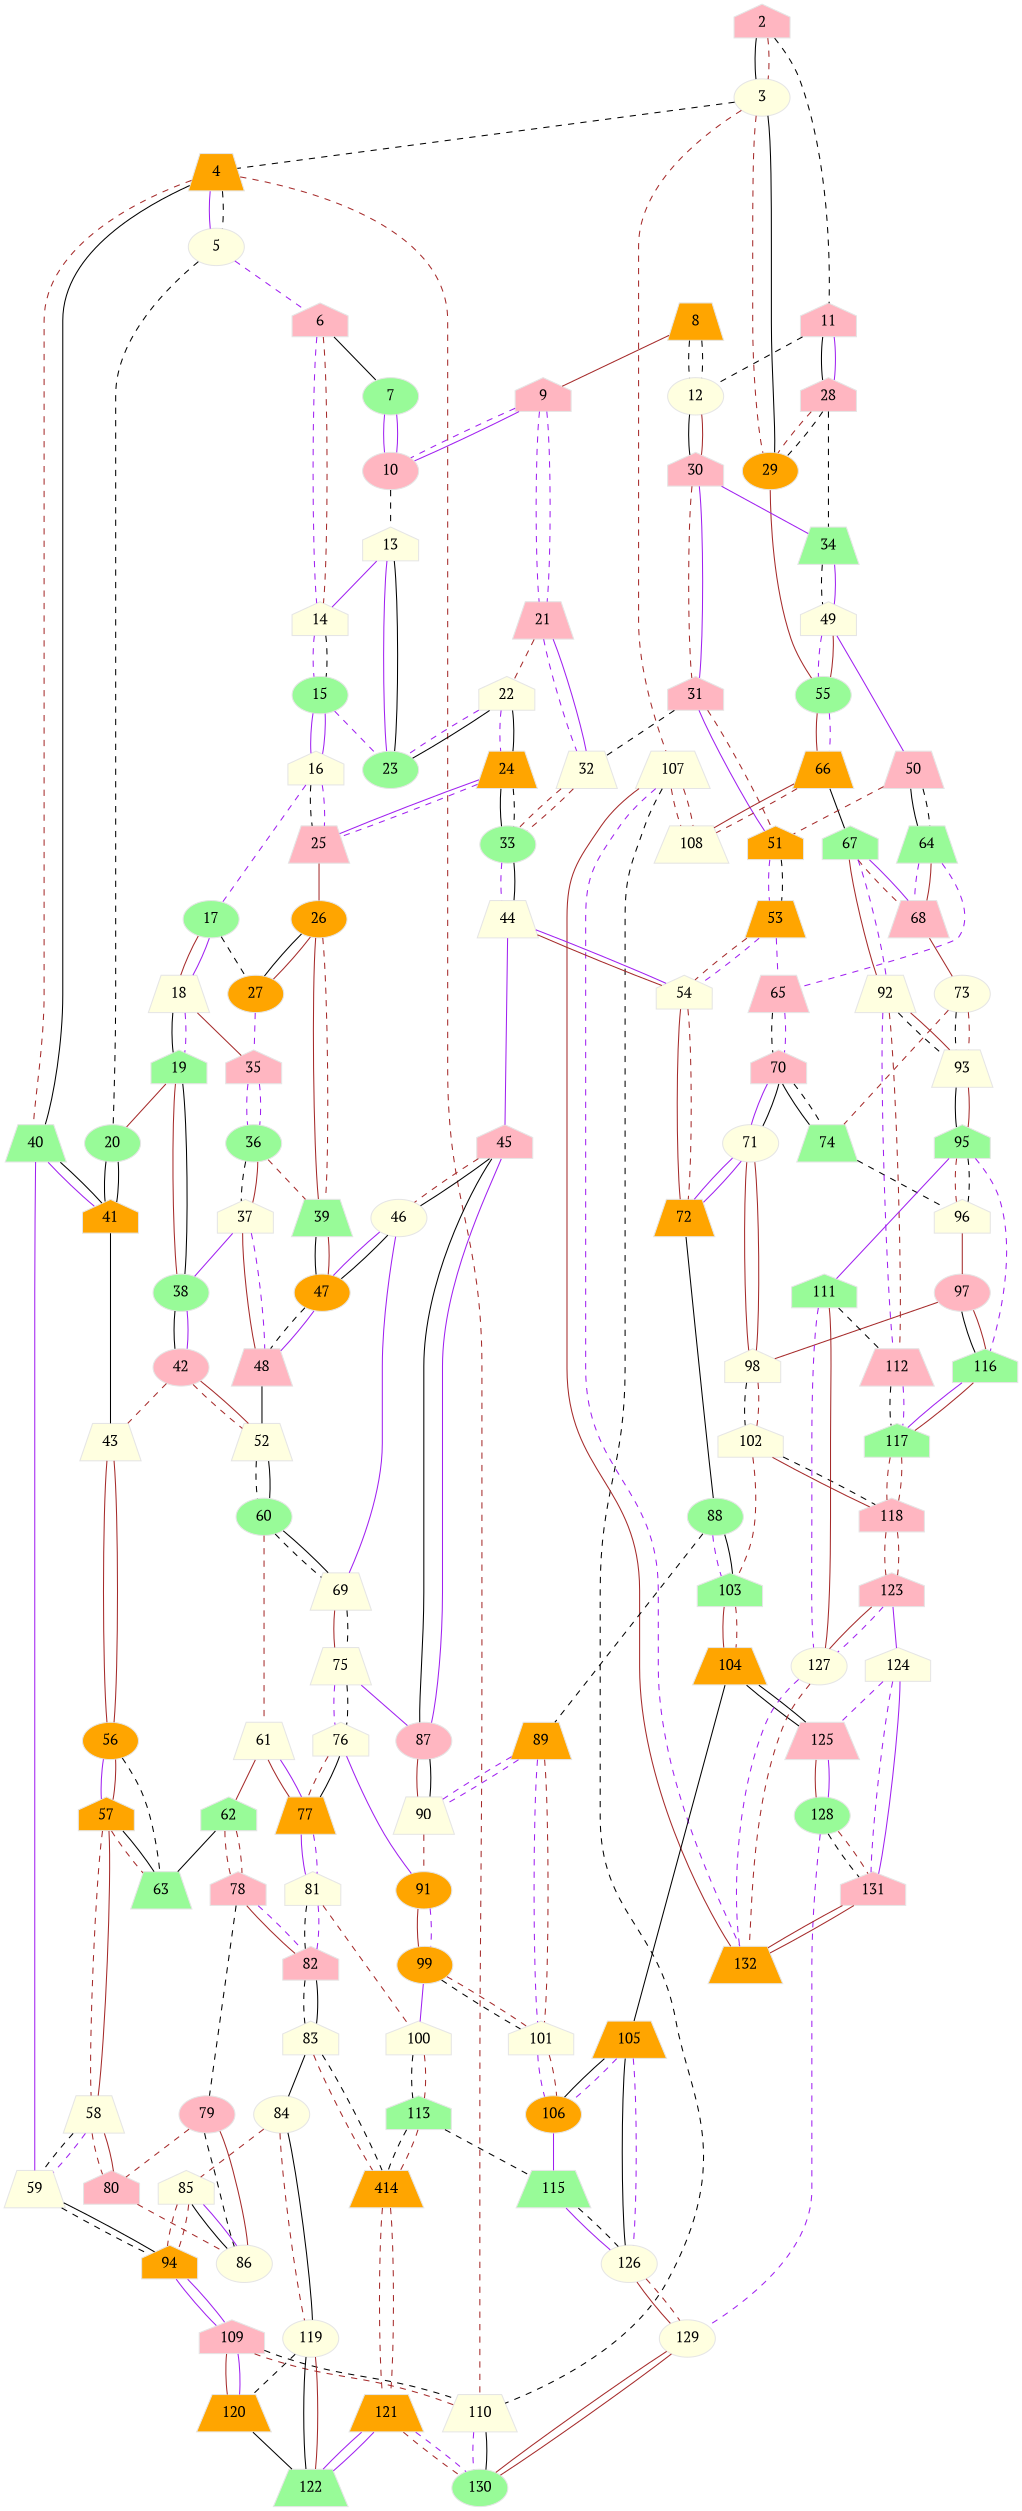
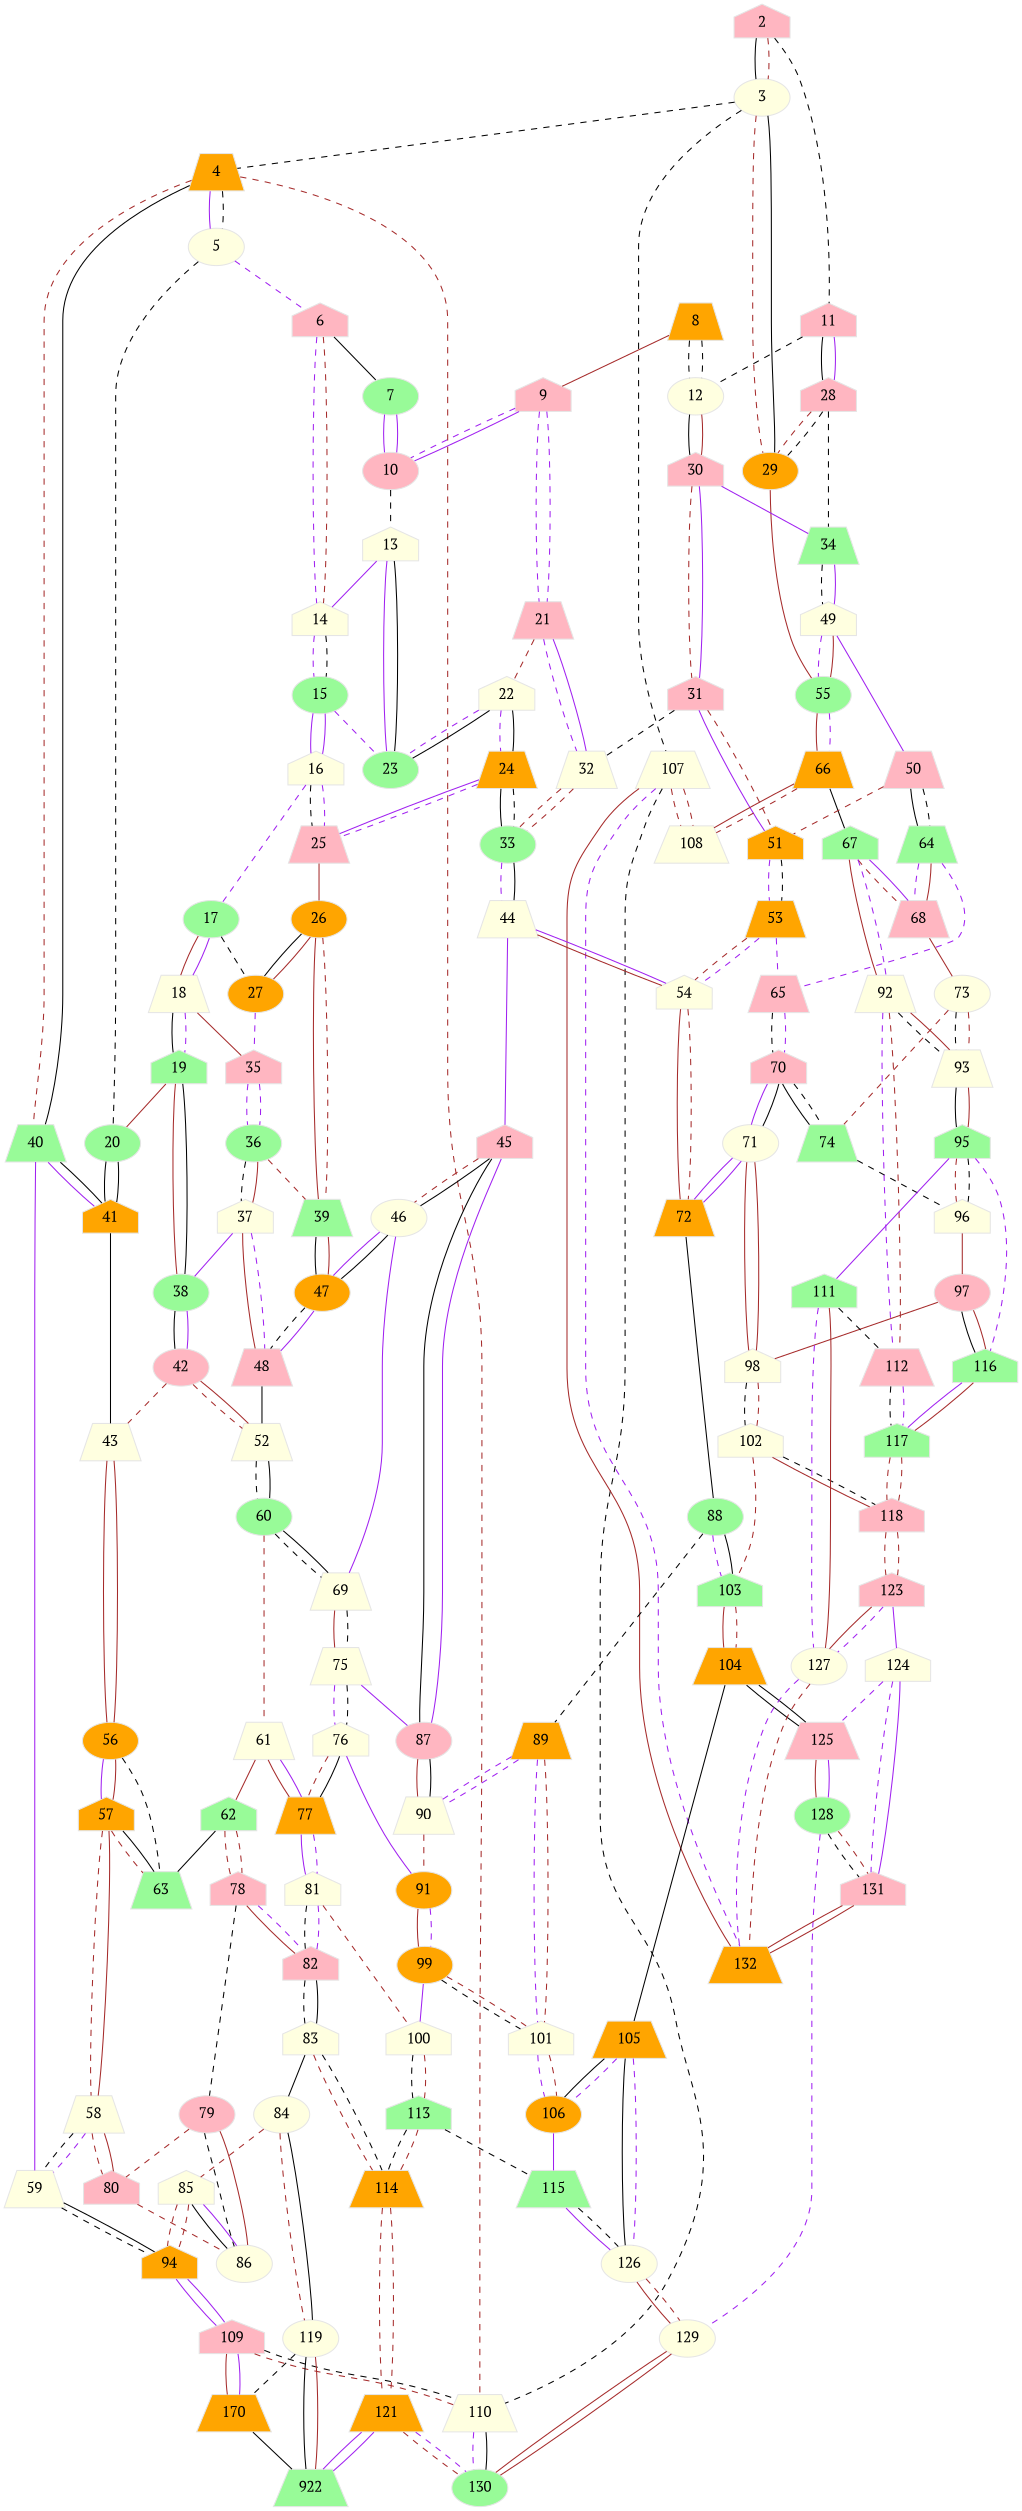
  graph {
    fontname="PT Serif"
    node [color=gray90 fillcolor=lightyellow fontname="PT Serif" shape=house style=filled]
    edge [color=brown fontname="PT Serif" style=dashed]
    2 [fillcolor=lightpink]
    3 [shape=ellipse]
    11 [fillcolor=lightpink]
    8 [fillcolor=orange shape=trapezium]
    9 [fillcolor=lightpink]
    12 [shape=ellipse]
    4 [fillcolor=orange shape=trapezium]
    29 [fillcolor=orange shape=ellipse]
    107 [shape=trapezium]
    28 [fillcolor=lightpink]
    5 [shape=ellipse]
    40 [fillcolor=palegreen shape=trapezium]
    110 [shape=trapezium]
    55 [fillcolor=palegreen shape=ellipse]
    108 [shape=trapezium]
    132 [fillcolor=orange shape=trapezium]
    6 [fillcolor=lightpink]
    20 [fillcolor=palegreen shape=ellipse]
    41 [fillcolor=orange]
    59 [shape=trapezium]
    130 [fillcolor=palegreen shape=ellipse]
    7 [fillcolor=palegreen shape=ellipse]
    14
    10 [fillcolor=lightpink shape=ellipse]
    15 [fillcolor=palegreen shape=ellipse]
    13
    21 [fillcolor=lightpink shape=trapezium]
    30 [fillcolor=lightpink]
    22
    32 [shape=trapezium]
    23 [fillcolor=palegreen shape=ellipse]
    34 [fillcolor=palegreen shape=trapezium]
    31 [fillcolor=lightpink]
    16
    17 [fillcolor=palegreen shape=ellipse]
    25 [fillcolor=lightpink shape=trapezium]
    18 [shape=trapezium]
    27 [fillcolor=orange shape=ellipse]
    26 [fillcolor=orange shape=ellipse]
    19 [fillcolor=palegreen]
    35 [fillcolor=lightpink]
    38 [fillcolor=palegreen shape=ellipse]
    36 [fillcolor=palegreen shape=ellipse]
    42 [fillcolor=lightpink shape=ellipse]
    43 [shape=trapezium]
    24 [fillcolor=orange shape=trapezium]
    33 [fillcolor=palegreen shape=ellipse]
    44 [shape=trapezium]
    39 [fillcolor=palegreen shape=trapezium]
    47 [fillcolor=orange shape=ellipse]
    49
    66 [fillcolor=orange shape=trapezium]
    51 [fillcolor=orange]
    53 [fillcolor=orange shape=trapezium]
    45 [fillcolor=lightpink]
    54
    50 [fillcolor=lightpink shape=trapezium]
    37
    48 [fillcolor=lightpink shape=trapezium]
    52 [shape=trapezium]
    94 [fillcolor=orange]
    56 [fillcolor=orange shape=ellipse]
    60 [fillcolor=palegreen shape=ellipse]
    57 [fillcolor=orange]
    63 [fillcolor=palegreen shape=trapezium]
    46 [shape=ellipse]
    87 [fillcolor=lightpink shape=ellipse]
    72 [fillcolor=orange shape=trapezium]
    69 [shape=trapezium]
    90 [shape=trapezium]
    75 [shape=trapezium]
    64 [fillcolor=palegreen shape=trapezium]
    65 [fillcolor=lightpink shape=trapezium]
    68 [fillcolor=lightpink shape=trapezium]
    61 [shape=trapezium]
    70 [fillcolor=lightpink]
    88 [fillcolor=palegreen shape=ellipse]
    67 [fillcolor=palegreen]
    58 [shape=trapezium]
    80 [fillcolor=lightpink]
    86 [shape=ellipse]
    109 [fillcolor=lightpink]
    62 [fillcolor=palegreen]
    77 [fillcolor=orange shape=trapezium]
    78 [fillcolor=lightpink]
    81
    79 [fillcolor=lightpink shape=ellipse]
    82 [fillcolor=lightpink]
    73 [shape=ellipse]
    71 [shape=ellipse]
    74 [fillcolor=palegreen shape=trapezium]
    92 [shape=trapezium]
    93 [shape=trapezium]
    112 [fillcolor=lightpink shape=trapezium]
    76
    98
    96
    102
    89 [fillcolor=orange shape=trapezium]
    103 [fillcolor=palegreen]
    95 [fillcolor=palegreen]
    97 [fillcolor=lightpink shape=ellipse]
    91 [fillcolor=orange shape=ellipse]
    99 [fillcolor=orange shape=ellipse]
    100
    83
    113 [fillcolor=palegreen]
    84 [shape=ellipse]
-   114 [fillcolor=orange shape=trapezium label=414]
+   114 [fillcolor=orange shape=trapezium]
    85
    119 [shape=ellipse]
    121 [fillcolor=orange shape=trapezium]
-   120 [fillcolor=orange shape=trapezium]
-   122 [fillcolor=palegreen shape=trapezium]
+   120 [fillcolor=orange shape=trapezium label=170]
+   122 [fillcolor=palegreen shape=trapezium label=922]
    101
    104 [fillcolor=orange shape=trapezium]
    106 [fillcolor=orange shape=ellipse]
    117 [fillcolor=palegreen]
    116 [fillcolor=palegreen]
    111 [fillcolor=palegreen]
    118 [fillcolor=lightpink]
    115 [fillcolor=palegreen shape=trapezium]
    123 [fillcolor=lightpink]
    105 [fillcolor=orange shape=trapezium]
    125 [fillcolor=lightpink shape=trapezium]
    126 [shape=ellipse]
    128 [fillcolor=palegreen shape=ellipse]
    129 [shape=ellipse]
    127 [shape=ellipse]
    124
    131 [fillcolor=lightpink]
    2 -- 3 [color=black style=solid]
    2 -- 3
    2 -- 11 [color=black]
    3 -- 4 [color=black]
    3 -- 29
    3 -- 29 [color=black style=solid]
-   3 -- 107
+   3 -- 107 [color=black]
    11 -- 12 [color=black]
    11 -- 28 [color=black style=solid]
    11 -- 28 [color=purple style=solid]
    8 -- 9 [style=solid]
    8 -- 12 [color=black]
    8 -- 12 [color=black]
    9 -- 10 [color=purple]
    9 -- 10 [color=purple style=solid]
    9 -- 21 [color=purple]
    9 -- 21 [color=purple]
    12 -- 30 [color=black style=solid]
    12 -- 30 [style=solid]
    4 -- 5 [color=purple style=solid]
    4 -- 5 [color=black]
    4 -- 40
    4 -- 40 [color=black style=solid]
    4 -- 110
    29 -- 55 [style=solid]
    107 -- 110 [color=black]
    107 -- 108
    107 -- 108
    107 -- 132 [style=solid]
    107 -- 132 [color=purple]
    28 -- 29
    28 -- 29 [color=black]
    28 -- 34 [color=black]
    5 -- 6 [color=purple]
    5 -- 20 [color=black]
    40 -- 41 [color=purple style=solid]
    40 -- 41 [color=black style=solid]
    40 -- 59 [color=purple style=solid]
    110 -- 130 [color=purple]
    110 -- 130 [color=black style=solid]
    55 -- 66 [style=solid]
    55 -- 66 [color=purple]
    6 -- 7 [color=black style=solid]
    6 -- 14 [color=purple]
    6 -- 14
    20 -- 41 [color=black style=solid]
    20 -- 41 [color=black style=solid]
    41 -- 43 [color=black style=solid]
    59 -- 94 [color=black]
    59 -- 94 [color=black style=solid]
    7 -- 10 [color=purple style=solid]
    7 -- 10 [color=purple style=solid]
    14 -- 15 [color=purple]
    14 -- 15 [color=black]
    10 -- 13 [color=black]
    15 -- 23 [color=purple]
    15 -- 16 [color=purple style=solid]
    15 -- 16 [color=purple style=solid]
    13 -- 14 [color=purple style=solid]
    13 -- 23 [color=purple style=solid]
    13 -- 23 [color=black style=solid]
    21 -- 22
    21 -- 32 [color=purple]
    21 -- 32 [color=purple style=solid]
    30 -- 34 [color=purple style=solid]
    30 -- 31
    30 -- 31 [color=purple style=solid]
    22 -- 23 [color=purple]
    22 -- 23 [color=black style=solid]
    22 -- 24 [color=purple]
    22 -- 24 [color=black style=solid]
    32 -- 33
    32 -- 33
    34 -- 49 [color=black]
    34 -- 49 [color=purple style=solid]
    31 -- 32 [color=black]
    31 -- 51 [color=purple style=solid]
    31 -- 51
    16 -- 17 [color=purple]
    16 -- 25 [color=black]
    16 -- 25 [color=purple]
    17 -- 18 [style=solid]
    17 -- 18 [color=purple style=solid]
    17 -- 27 [color=black]
    25 -- 26 [style=solid]
    18 -- 19 [color=black style=solid]
    18 -- 19 [color=purple]
    18 -- 35 [style=solid]
    27 -- 35 [color=purple]
    26 -- 27 [color=black style=solid]
    26 -- 27 [style=solid]
    26 -- 39 [style=solid]
    26 -- 39
    19 -- 20 [style=solid]
    19 -- 38 [style=solid]
    19 -- 38 [color=black style=solid]
    35 -- 36 [color=purple]
    35 -- 36 [color=purple]
    38 -- 42 [color=black style=solid]
    38 -- 42 [color=purple style=solid]
    36 -- 39
    36 -- 37 [color=black]
    36 -- 37 [style=solid]
    42 -- 43
    42 -- 52
    42 -- 52 [style=solid]
    43 -- 56 [style=solid]
    43 -- 56 [style=solid]
    24 -- 25 [color=purple style=solid]
    24 -- 25 [color=purple]
    24 -- 33 [color=black style=solid]
    24 -- 33 [color=black]
    33 -- 44 [color=purple]
    33 -- 44 [color=black style=solid]
    44 -- 45 [color=purple style=solid]
    44 -- 54 [style=solid]
    44 -- 54 [color=purple style=solid]
    39 -- 47 [color=black style=solid]
    39 -- 47 [style=solid]
    47 -- 48 [color=black]
    47 -- 48 [color=purple style=solid]
    49 -- 55 [color=purple]
    49 -- 55 [style=solid]
    49 -- 50 [color=purple style=solid]
    66 -- 108 [style=solid]
    66 -- 108
    66 -- 67 [color=black style=solid]
    51 -- 53 [color=purple]
    51 -- 53 [color=black]
    53 -- 54
    53 -- 54 [color=purple]
    53 -- 65 [color=purple]
    45 -- 46
    45 -- 46 [color=black style=solid]
    45 -- 87 [color=black style=solid]
    45 -- 87 [color=purple style=solid]
    54 -- 72 [style=solid]
    54 -- 72
    50 -- 51
    50 -- 64 [color=black style=solid]
    50 -- 64 [color=black]
    37 -- 38 [color=purple style=solid]
    37 -- 48 [style=solid]
    37 -- 48 [color=purple]
    48 -- 52 [color=black style=solid]
    52 -- 60 [color=black]
    52 -- 60 [color=black style=solid]
    94 -- 109 [color=purple style=solid]
    94 -- 109 [color=purple style=solid]
    56 -- 57 [color=purple style=solid]
    56 -- 57 [style=solid]
    56 -- 63 [color=black]
    60 -- 69 [color=black]
    60 -- 69 [color=black style=solid]
    60 -- 61
    57 -- 63
    57 -- 63 [color=black style=solid]
    57 -- 58
    57 -- 58 [style=solid]
    46 -- 47 [color=purple style=solid]
    46 -- 47 [color=black style=solid]
    46 -- 69 [color=purple style=solid]
    87 -- 90 [style=solid]
    87 -- 90 [color=black style=solid]
    72 -- 88 [color=black style=solid]
    69 -- 75 [style=solid]
    69 -- 75 [color=black]
    90 -- 91
    75 -- 87 [color=purple style=solid]
    75 -- 76 [color=purple]
    75 -- 76 [color=black]
    64 -- 65 [color=purple]
    64 -- 68 [color=purple]
    64 -- 68 [style=solid]
    65 -- 70 [color=black]
    65 -- 70 [color=purple]
    68 -- 73 [style=solid]
    61 -- 62 [style=solid]
    61 -- 77 [style=solid]
    61 -- 77 [color=purple style=solid]
    70 -- 71 [color=purple style=solid]
    70 -- 71 [color=black style=solid]
    70 -- 74 [color=black style=solid]
    70 -- 74 [color=black]
    88 -- 89 [color=black]
    88 -- 103 [color=purple]
    88 -- 103 [color=black style=solid]
    67 -- 68
    67 -- 68 [color=purple style=solid]
    67 -- 92 [style=solid]
    67 -- 92 [color=purple]
    58 -- 59 [color=black]
    58 -- 59 [color=purple]
    58 -- 80
    58 -- 80 [style=solid]
    80 -- 86
    109 -- 110
    109 -- 110 [color=black]
    109 -- 120 [style=solid]
    109 -- 120 [color=purple style=solid]
    62 -- 63 [color=black style=solid]
    62 -- 78
    62 -- 78
    77 -- 81 [color=purple style=solid]
    77 -- 81 [color=purple]
    78 -- 79 [color=black]
    78 -- 82 [style=solid]
    78 -- 82 [color=purple]
    81 -- 82 [color=black]
    81 -- 82 [color=purple]
    81 -- 100
    79 -- 80
    79 -- 86 [color=black]
    79 -- 86 [style=solid]
    82 -- 83 [color=black]
    82 -- 83 [color=black style=solid]
    73 -- 74
    73 -- 93 [color=black]
    73 -- 93
    71 -- 72 [color=purple style=solid]
    71 -- 72 [color=purple style=solid]
    71 -- 98 [style=solid]
    71 -- 98 [style=solid]
    74 -- 96 [color=black]
    92 -- 93 [color=black]
    92 -- 93 [style=solid]
    92 -- 112 [color=purple]
    92 -- 112
    93 -- 95 [color=black style=solid]
    93 -- 95 [style=solid]
    112 -- 117 [color=black]
    112 -- 117 [color=purple]
    76 -- 77
    76 -- 77 [color=black style=solid]
    76 -- 91 [color=purple style=solid]
    98 -- 102 [color=black]
    98 -- 102
    96 -- 97 [style=solid]
    102 -- 103
    102 -- 118 [style=solid]
    102 -- 118 [color=black]
    89 -- 90 [color=purple]
    89 -- 90 [color=purple]
    89 -- 101 [color=purple]
    89 -- 101
    103 -- 104 [style=solid]
    103 -- 104
    95 -- 96
    95 -- 96 [color=black]
    95 -- 116 [color=purple]
    95 -- 111 [color=purple style=solid]
    97 -- 98 [style=solid]
    97 -- 116 [color=black style=solid]
    97 -- 116 [style=solid]
    91 -- 99 [style=solid]
    91 -- 99 [color=purple]
    99 -- 100 [color=purple style=solid]
    99 -- 101 [color=black]
    99 -- 101
    100 -- 113 [color=black]
    100 -- 113
    83 -- 84 [color=black style=solid]
    83 -- 114
    83 -- 114 [color=black]
    113 -- 114 [color=black]
    113 -- 114
    113 -- 115 [color=black]
    84 -- 85
    84 -- 119
    84 -- 119 [color=black style=solid]
    114 -- 121
    114 -- 121
    85 -- 94
    85 -- 94
    85 -- 86 [color=black style=solid]
    85 -- 86 [color=purple style=solid]
    119 -- 120 [color=black]
    119 -- 122 [color=black style=solid]
    119 -- 122 [style=solid]
    121 -- 130
    121 -- 130 [color=purple]
    121 -- 122 [color=purple style=solid]
    121 -- 122 [color=purple style=solid]
    120 -- 122 [color=black style=solid]
    101 -- 106 [color=purple]
    101 -- 106
    104 -- 105 [color=black style=solid]
    104 -- 125 [color=black style=solid]
    104 -- 125 [color=black style=solid]
    106 -- 115 [color=purple style=solid]
    117 -- 118
    117 -- 118
    116 -- 117 [color=purple style=solid]
    116 -- 117 [style=solid]
    111 -- 112 [color=black]
    111 -- 127 [color=purple]
    111 -- 127 [style=solid]
    118 -- 123
    118 -- 123
    115 -- 126 [color=purple style=solid]
    115 -- 126 [color=black]
    123 -- 127 [style=solid]
    123 -- 127 [color=purple]
    123 -- 124 [color=purple style=solid]
    105 -- 106 [color=black style=solid]
    105 -- 106 [color=purple]
    105 -- 126 [color=black style=solid]
    105 -- 126 [color=purple]
    125 -- 128 [style=solid]
    125 -- 128 [color=purple style=solid]
    126 -- 129 [style=solid]
    126 -- 129
    128 -- 129 [color=purple]
    128 -- 131 [color=black]
    128 -- 131
    129 -- 130 [style=solid]
    129 -- 130 [style=solid]
    127 -- 132 [color=purple]
    127 -- 132
    124 -- 125 [color=purple]
    124 -- 131 [color=purple]
    124 -- 131 [color=purple style=solid]
    131 -- 132 [style=solid]
    131 -- 132 [style=solid]
  }
